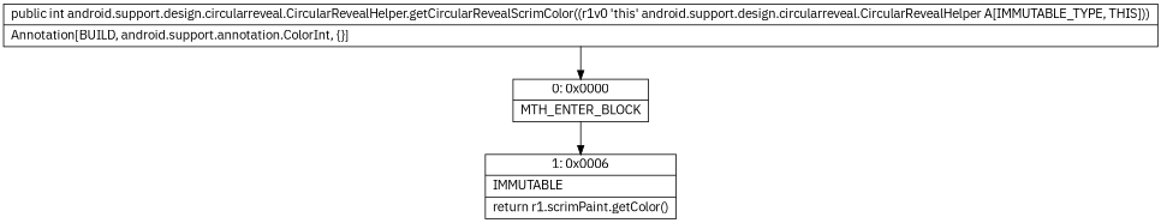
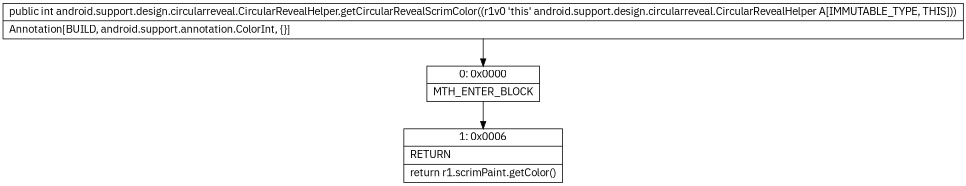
  digraph {
    fontname="IBM Plex Sans"
    node [shape=record fontname="IBM Plex Sans"]
    edge [fontname="IBM Plex Sans"]
    n1 [label="{0\:\ 0x0000|MTH_ENTER_BLOCK\l}"]
-   n2 [label="{1\:\ 0x0006|IMMUTABLE\l|return r1.scrimPaint.getColor()\l}"]
+   n2 [label="{1\:\ 0x0006|RETURN\l|return r1.scrimPaint.getColor()\l}"]
    n3 [label="{public int android.support.design.circularreveal.CircularRevealHelper.getCircularRevealScrimColor((r1v0 'this' android.support.design.circularreveal.CircularRevealHelper A[IMMUTABLE_TYPE, THIS]))  | Annotation[BUILD, android.support.annotation.ColorInt, \{\}]\l}"]
    n1 -> n2
    n3 -> n1
  }
